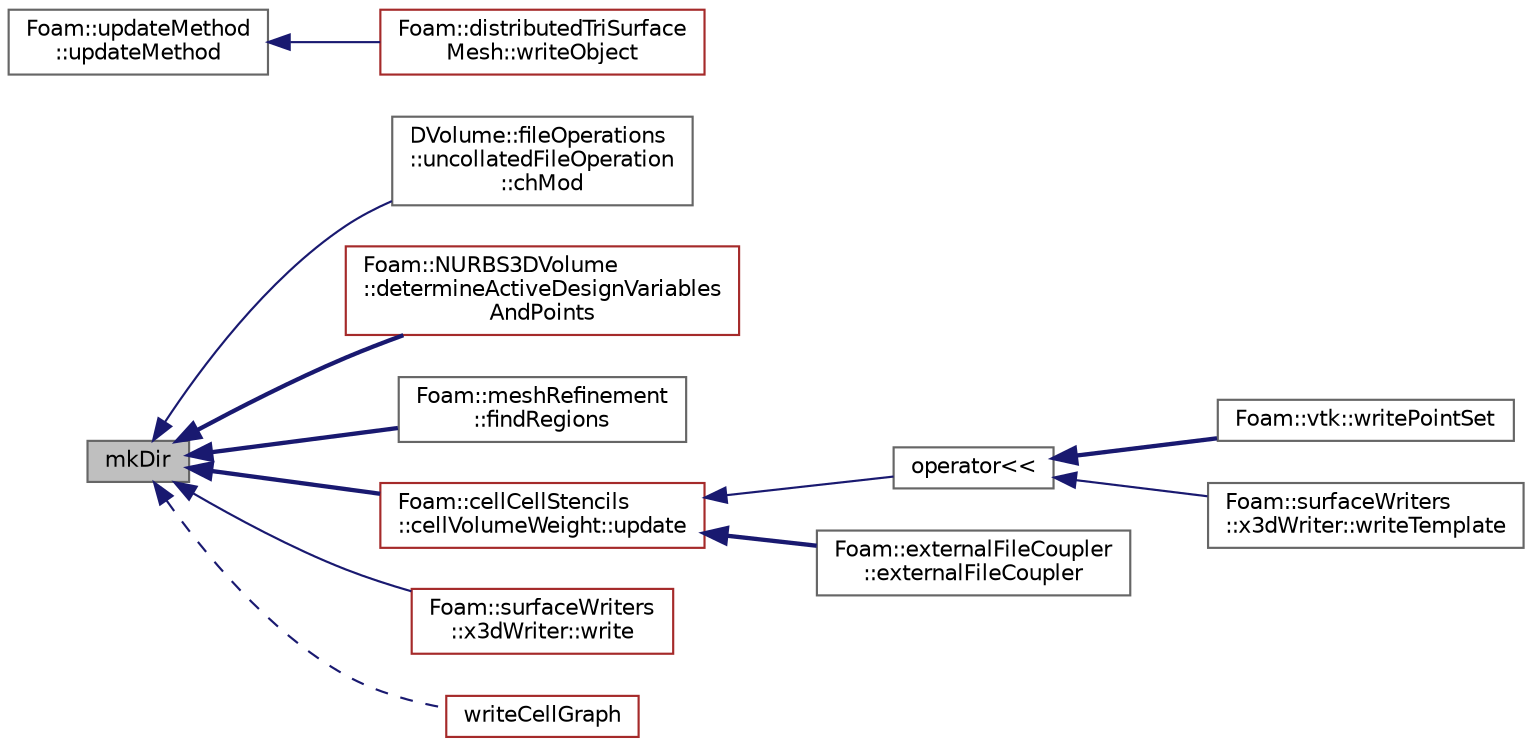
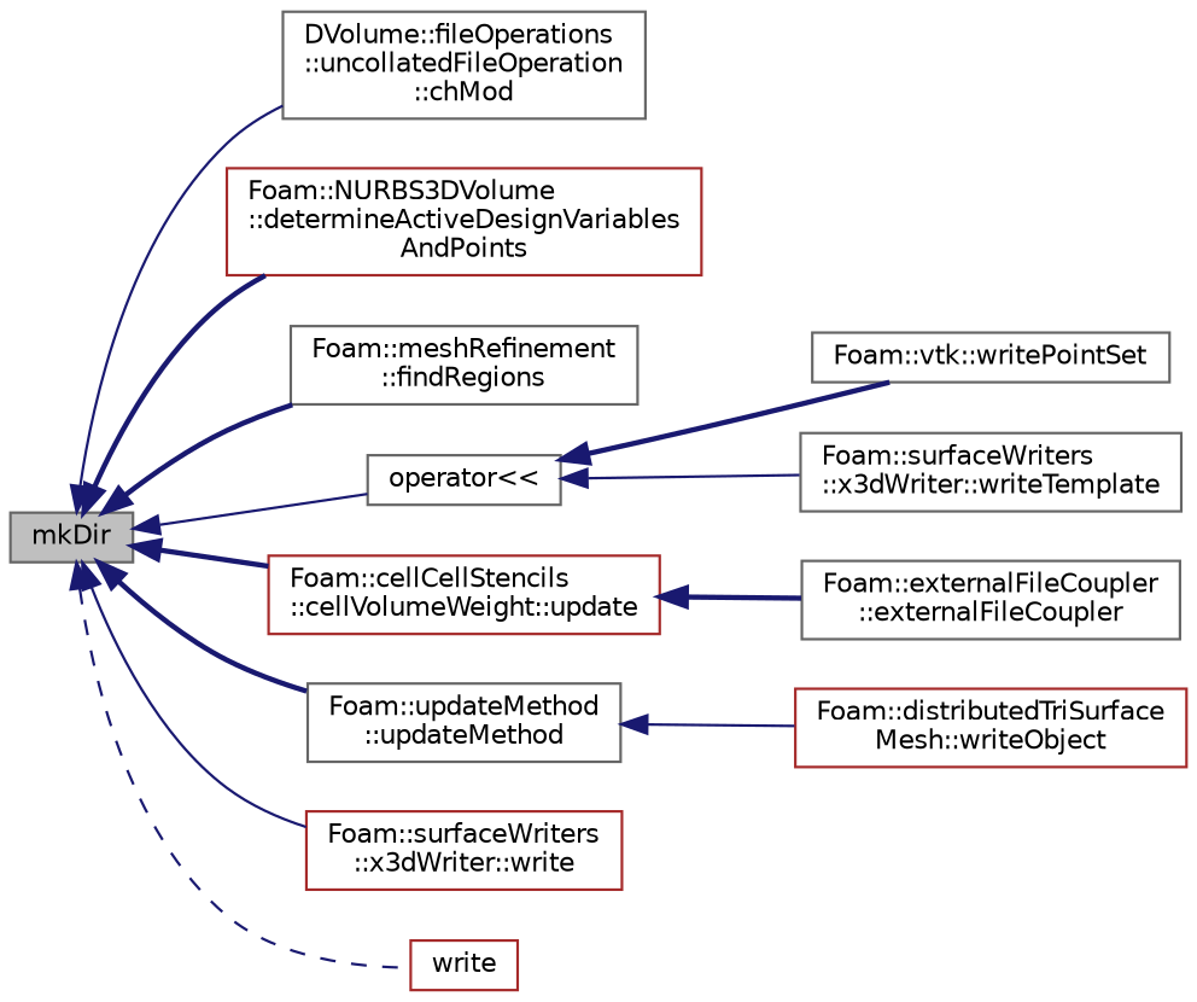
  digraph {
    rankdir=LR
    node [color=gray40 fontname=Helvetica fontsize=10 shape=record]
    edge [color=midnightblue dir=back fontname=Helvetica fontsize=10 labelfontname=Helvetica labelfontsize=10 style=bold]
    n1 [fillcolor=grey75 fontcolor=black height=0.2 label=mkDir style=filled width=0.4]
    n2 [height=0.2 label="DVolume::fileOperations\l::uncollatedFileOperation\l::chMod" width=0.4]
    n3 [color=brown height=0.2 label="Foam::NURBS3DVolume\l::determineActiveDesignVariables\lAndPoints" width=0.4]
    n4 [height=0.2 label="Foam::meshRefinement\l::findRegions" width=0.4]
    n5 [height=0.2 label="operator\<\<" width=0.4]
    n6 [color=brown height=0.2 label="Foam::cellCellStencils\l::cellVolumeWeight::update" width=0.4]
    n7 [height=0.2 label="Foam::updateMethod\l::updateMethod" width=0.4]
    n8 [color=brown height=0.2 label="Foam::surfaceWriters\l::x3dWriter::write" width=0.4]
-   n9 [color=brown height=0.2 label=writeCellGraph width=0.4]
+   n9 [color=brown height=0.2 label=write width=0.4]
    n10 [height=0.2 label="Foam::externalFileCoupler\l::externalFileCoupler" width=0.4]
    n11 [height=0.2 label="Foam::vtk::writePointSet" width=0.4]
    n12 [height=0.2 label="Foam::surfaceWriters\l::x3dWriter::writeTemplate" width=0.4]
    n13 [color=brown height=0.2 label="Foam::distributedTriSurface\lMesh::writeObject" width=0.4]
    n1 -> n2 [style=solid]
    n1 -> n3
    n1 -> n4
-   n6 -> n5 [style=solid]
+   n1 -> n5 [style=solid]
    n1 -> n6
+   n1 -> n7
    n1 -> n8 [style=solid]
    n1 -> n9 [style=dashed]
    n5 -> n11
    n5 -> n12 [style=solid]
    n6 -> n10
    n7 -> n13 [style=solid]
  }
